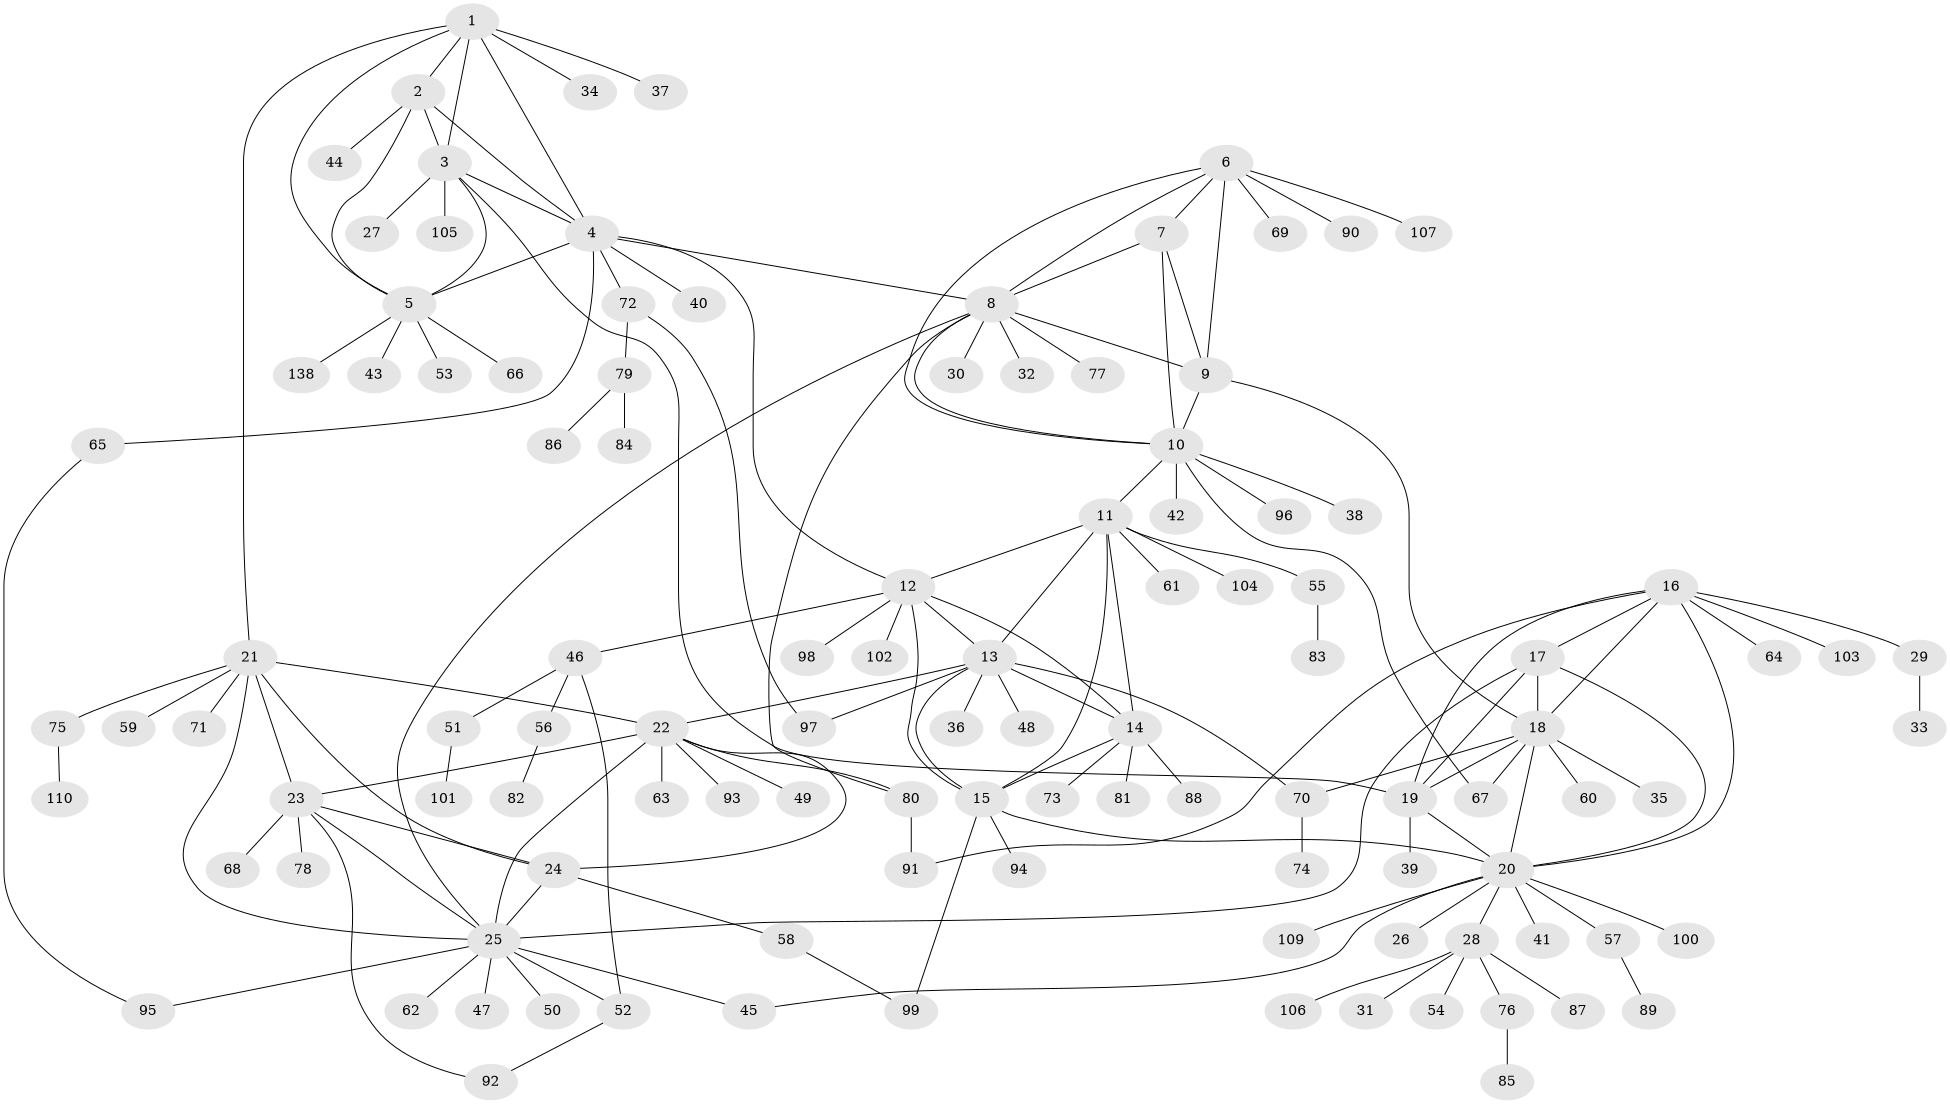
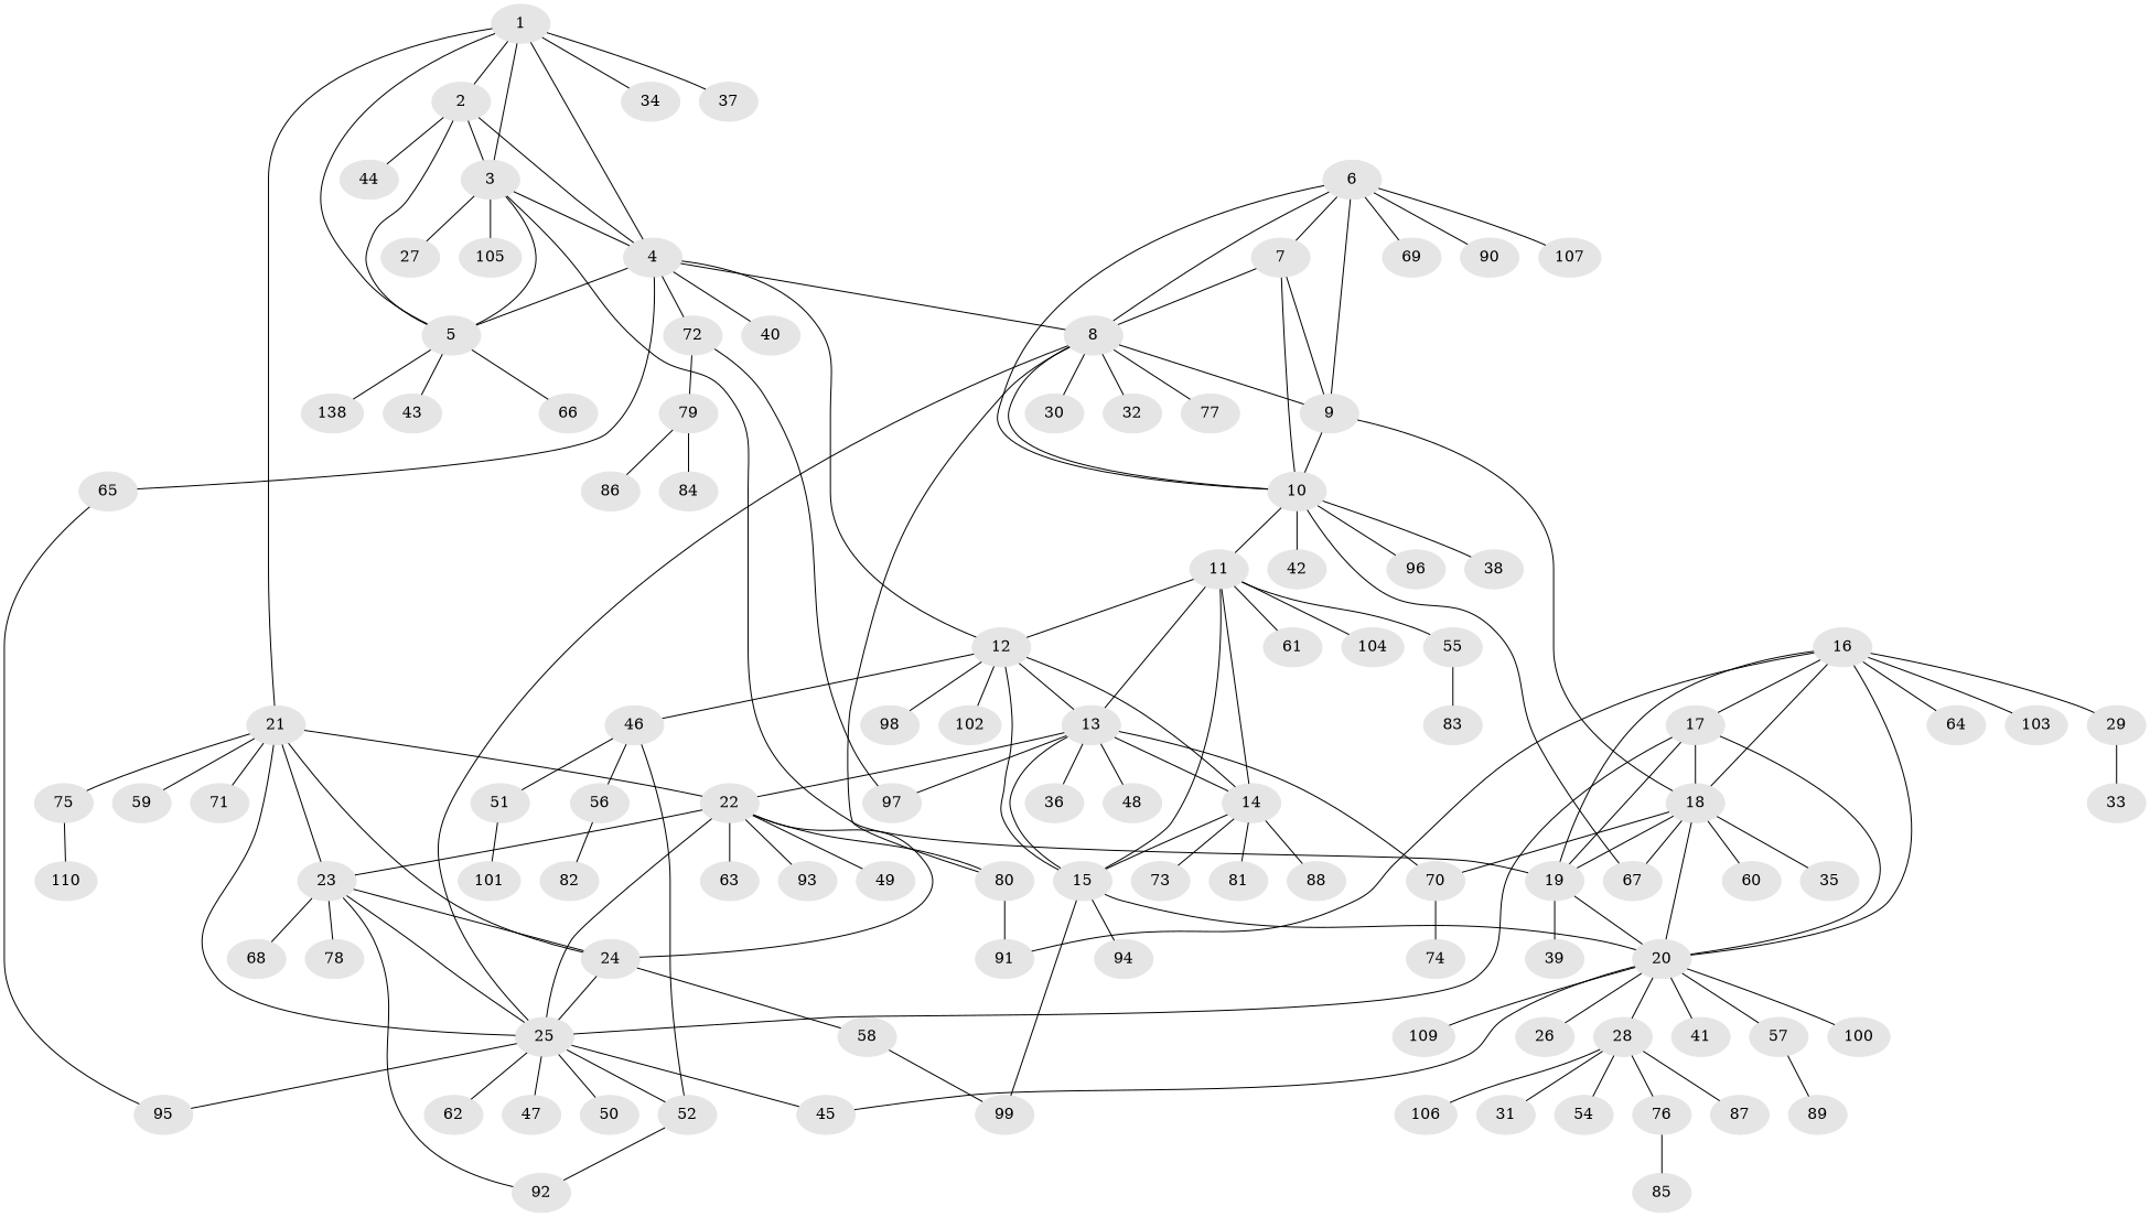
  graph {
    node [color=gray90 style=filled]
    1
    2
    3
    4
    5
    21
    34
    37
    44
    19
    27
    105
    8
    12
    40
    65
    72
    43
-   53
    66
    n21 [label=138]
    25
    22
    23
    24
    59
    71
    75
    20
    39
    9
    10
    30
    32
    77
    80
    13
    14
    15
    46
    98
    102
    95
    97
    79
    6
    7
    69
    90
    107
    18
    11
    38
    42
    67
    96
    45
    47
    50
    52
    62
    91
    70
    35
    60
    55
    61
    104
    36
    48
    73
    81
    88
    94
    99
    83
    51
    56
    49
    63
    93
    74
    26
    28
    41
    57
    100
    109
    16
    17
    29
    64
    103
    33
    31
    54
    76
    87
    106
    89
    68
    78
    92
    58
    110
    85
    101
    82
    84
    86
    1 -- 2
    1 -- 3
    1 -- 4
    1 -- 5
    1 -- 21
    1 -- 34
    1 -- 37
    2 -- 3
    2 -- 4
    2 -- 5
    2 -- 44
    3 -- 4
    3 -- 5
    3 -- 19
    3 -- 27
    3 -- 105
    4 -- 5
    4 -- 8
    4 -- 12
    4 -- 40
    4 -- 65
    4 -- 72
    5 -- 43
-   5 -- 53
    5 -- 66
    5 -- n21
    21 -- 25
    21 -- 22
    21 -- 23
    21 -- 24
    21 -- 59
    21 -- 71
    21 -- 75
    19 -- 20
    19 -- 39
    8 -- 25
    8 -- 9
    8 -- 10
    8 -- 30
    8 -- 32
    8 -- 77
    8 -- 80
    12 -- 13
    12 -- 14
    12 -- 15
    12 -- 46
    12 -- 98
    12 -- 102
    65 -- 95
    72 -- 97
    72 -- 79
    25 -- 95
    25 -- 45
    25 -- 47
    25 -- 50
    25 -- 52
    25 -- 62
    22 -- 25
    22 -- 23
    22 -- 24
    22 -- 80
    22 -- 49
    22 -- 63
    22 -- 93
    23 -- 25
    23 -- 24
    23 -- 68
    23 -- 78
    23 -- 92
    24 -- 25
    24 -- 58
    75 -- 110
    20 -- 45
    20 -- 26
    20 -- 28
    20 -- 41
    20 -- 57
    20 -- 100
    20 -- 109
    9 -- 10
    9 -- 18
    10 -- 11
    10 -- 38
    10 -- 42
    10 -- 67
    10 -- 96
    80 -- 91
    13 -- 22
    13 -- 14
    13 -- 15
    13 -- 97
    13 -- 70
    13 -- 36
    13 -- 48
    14 -- 15
    14 -- 73
    14 -- 81
    14 -- 88
    15 -- 20
    15 -- 94
    15 -- 99
    46 -- 52
    46 -- 51
    46 -- 56
    79 -- 84
    79 -- 86
    6 -- 8
    6 -- 9
    6 -- 10
    6 -- 7
    6 -- 69
    6 -- 90
    6 -- 107
    7 -- 8
    7 -- 9
    7 -- 10
    18 -- 19
    18 -- 20
    18 -- 67
    18 -- 70
    18 -- 35
    18 -- 60
    11 -- 12
    11 -- 13
    11 -- 14
    11 -- 15
    11 -- 55
    11 -- 61
    11 -- 104
    52 -- 92
    70 -- 74
    55 -- 83
    51 -- 101
    56 -- 82
    28 -- 31
    28 -- 54
    28 -- 76
    28 -- 87
    28 -- 106
    57 -- 89
    16 -- 19
    16 -- 20
    16 -- 18
    16 -- 91
    16 -- 17
    16 -- 29
    16 -- 64
    16 -- 103
    17 -- 19
    17 -- 25
    17 -- 20
    17 -- 18
    29 -- 33
    76 -- 85
    58 -- 99
  }
